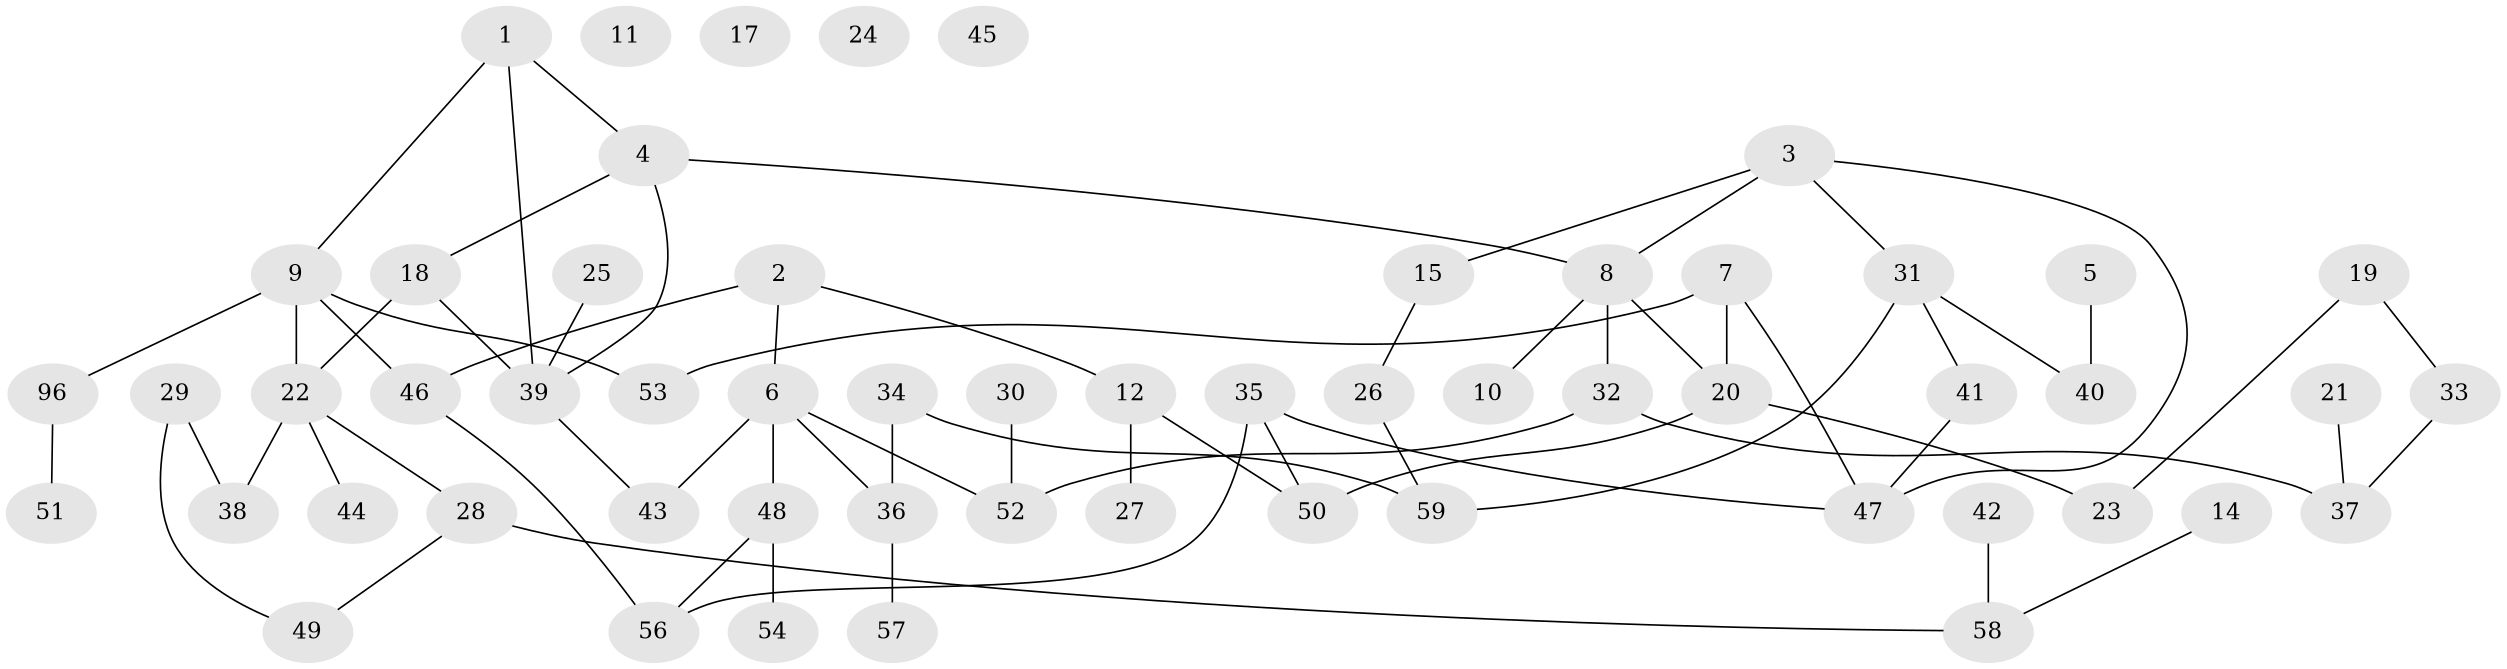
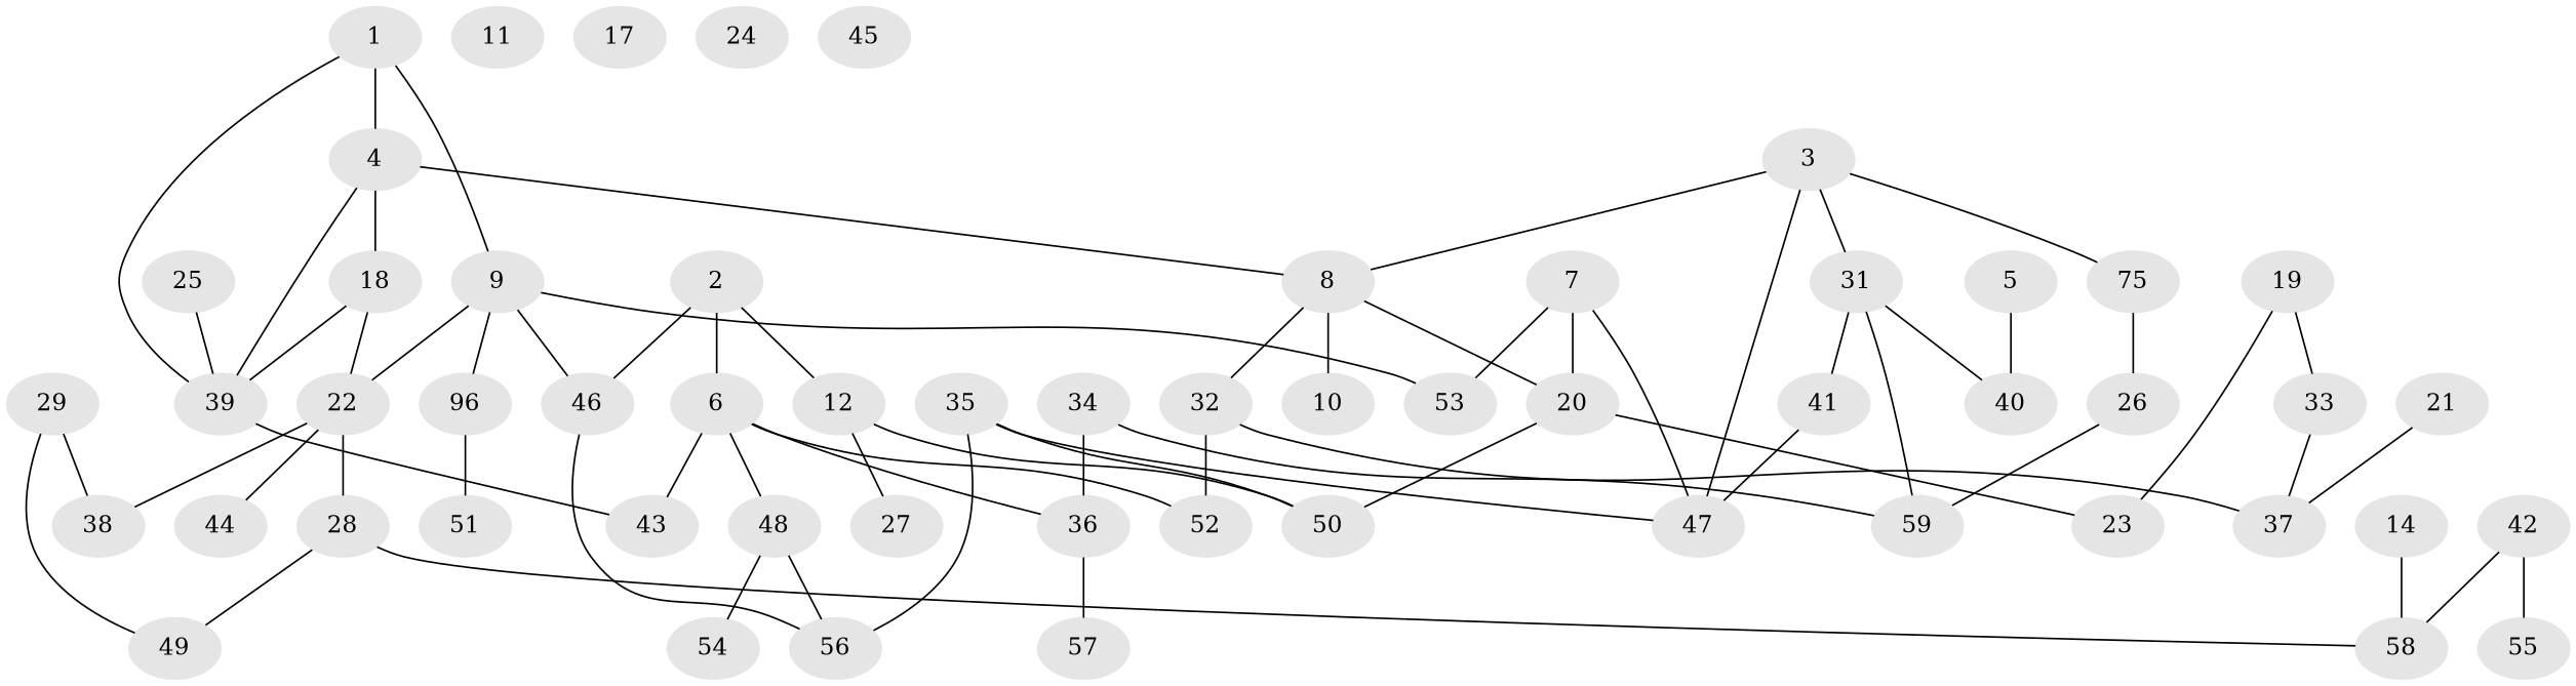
  graph {
    node [color=gray90 style=filled]
    1
    4
    9
    39
    8
    18
    46
    53
    n9 [label=96]
    22
    43
    2
    6
    12
    36
    48
    52
    27
    50
    56
    3
-   15
+   15 [label=75]
    31
    47
    20
    10
    32
    26
    40
    59
    41
    5
    57
    54
    7
    23
    37
    51
    28
    38
    44
    11
    35
    14
    58
    17
    19
    33
    21
    49
    24
    25
    29
-   30
    34
    42
+   55
    45
    1 -- 4
    1 -- 9
    1 -- 39
    4 -- 39
    4 -- 8
    4 -- 18
    9 -- 46
    9 -- 53
    9 -- n9
    9 -- 22
    39 -- 43
    8 -- 20
    8 -- 10
    8 -- 32
    18 -- 39
    18 -- 22
    46 -- 56
    n9 -- 51
    22 -- 28
    22 -- 38
    22 -- 44
    2 -- 46
    2 -- 6
    2 -- 12
    6 -- 43
    6 -- 36
    6 -- 48
    6 -- 52
    12 -- 27
    12 -- 50
    36 -- 57
    48 -- 56
    48 -- 54
    3 -- 8
    3 -- 15
    3 -- 31
    3 -- 47
    15 -- 26
    31 -- 40
    31 -- 59
    31 -- 41
    20 -- 50
    20 -- 23
    32 -- 52
    32 -- 37
    26 -- 59
    41 -- 47
    5 -- 40
    7 -- 53
    7 -- 47
    7 -- 20
    28 -- 58
    28 -- 49
    35 -- 50
    35 -- 56
    35 -- 47
    14 -- 58
    19 -- 23
    19 -- 33
    33 -- 37
    21 -- 37
    25 -- 39
    29 -- 38
    29 -- 49
-   30 -- 52
    34 -- 36
    34 -- 59
    42 -- 58
+   42 -- 55
  }
